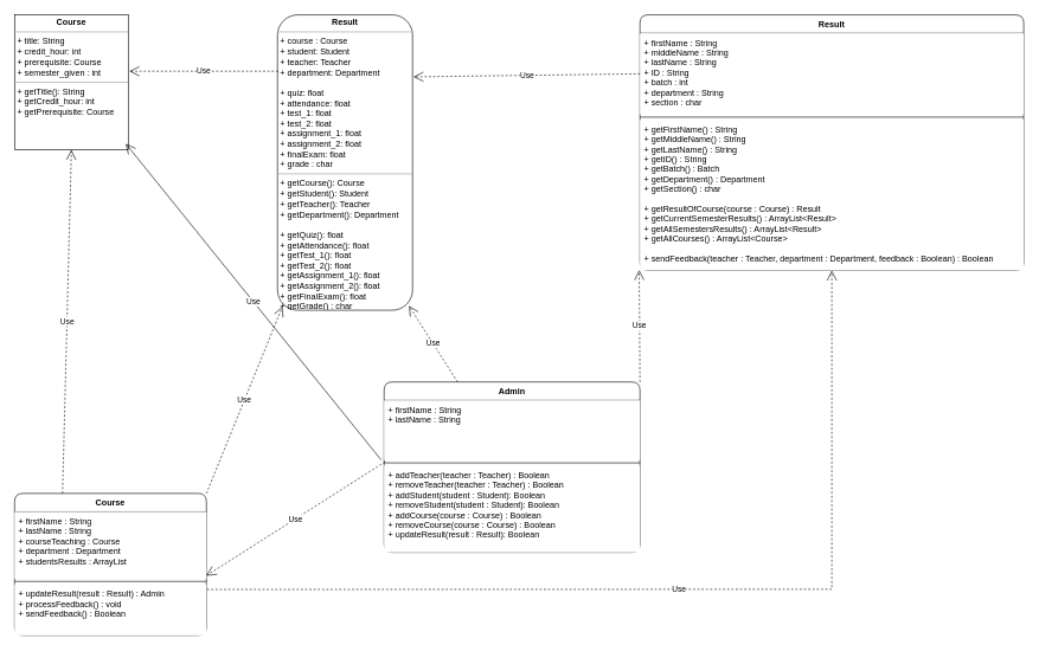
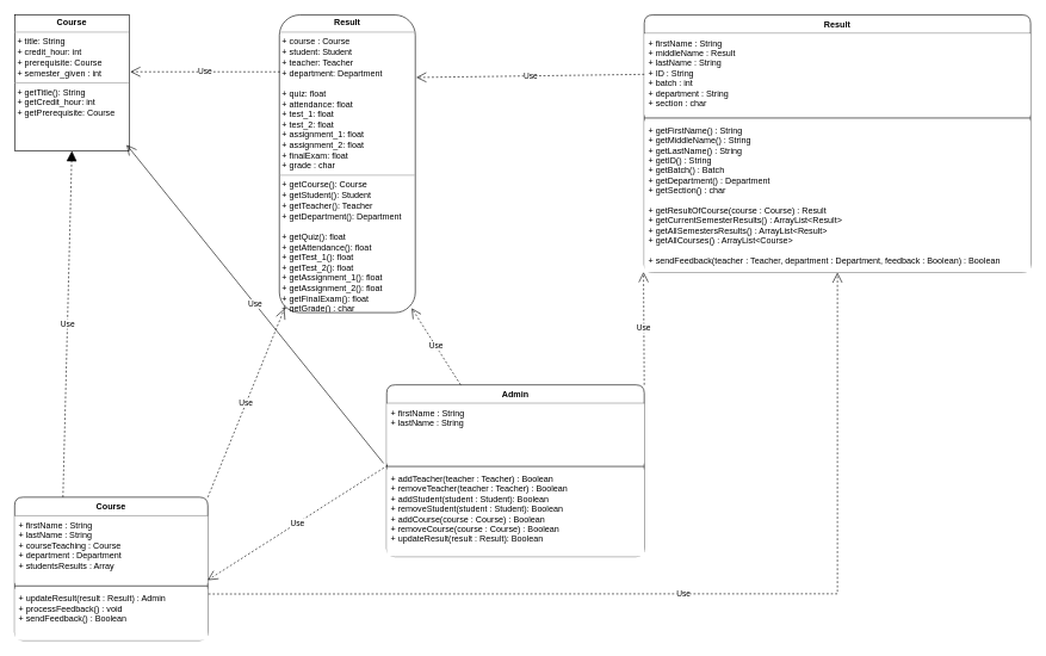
  <mxCell id="0" />
  <mxCell id="1" parent="0" />
  <mxCell id="2" value="&lt;p style=&quot;margin: 0px ; margin-top: 4px ; text-align: center&quot;&gt;&lt;b&gt;Course&lt;/b&gt;&lt;/p&gt;&lt;hr size=&quot;1&quot;&gt;&lt;p style=&quot;margin: 0px ; margin-left: 4px&quot;&gt;+ title: String&lt;/p&gt;&lt;p style=&quot;margin: 0px ; margin-left: 4px&quot;&gt;+ credit_hour: int&lt;/p&gt;&lt;p style=&quot;margin: 0px ; margin-left: 4px&quot;&gt;+ prerequisite: Course&lt;/p&gt;&lt;p style=&quot;margin: 0px ; margin-left: 4px&quot;&gt;+ semester_given : int&lt;/p&gt;&lt;hr size=&quot;1&quot;&gt;&lt;p style=&quot;margin: 0px ; margin-left: 4px&quot;&gt;+ getTitle()&lt;span&gt;: String&lt;/span&gt;&lt;/p&gt;&lt;p style=&quot;margin: 0px ; margin-left: 4px&quot;&gt;&lt;span&gt;+ getCredit_hour: int&lt;/span&gt;&lt;/p&gt;&lt;p style=&quot;margin: 0px ; margin-left: 4px&quot;&gt;&lt;span&gt;+ getPrerequisite: Course&lt;/span&gt;&lt;/p&gt;" style="verticalAlign=top;align=left;overflow=fill;fontSize=12;fontFamily=Helvetica;html=1;rounded=0;" parent="1" vertex="1"><mxGeometry x="20" y="20" width="160" height="190" as="geometry" /></mxCell>
  <mxCell id="3" value="&lt;p style=&quot;margin: 0px ; margin-top: 4px ; text-align: center&quot;&gt;&lt;b&gt;Result&lt;/b&gt;&lt;/p&gt;&lt;hr size=&quot;1&quot;&gt;&lt;p style=&quot;margin: 0px ; margin-left: 4px&quot;&gt;+ course&amp;nbsp;&lt;span&gt;: Course&lt;/span&gt;&lt;/p&gt;&lt;p style=&quot;margin: 0px 0px 0px 4px&quot;&gt;+ student: Student&lt;/p&gt;&lt;p style=&quot;margin: 0px 0px 0px 4px&quot;&gt;+ teacher: Teacher&lt;/p&gt;&lt;p style=&quot;margin: 0px 0px 0px 4px&quot;&gt;+ department: Department&lt;/p&gt;&lt;p style=&quot;margin: 0px 0px 0px 4px&quot;&gt;&lt;br&gt;&lt;/p&gt;&lt;p style=&quot;margin: 0px ; margin-left: 4px&quot;&gt;&lt;span&gt;+ quiz: float&lt;/span&gt;&lt;/p&gt;&lt;p style=&quot;margin: 0px ; margin-left: 4px&quot;&gt;&lt;span&gt;+ attendance: float&lt;/span&gt;&lt;/p&gt;&lt;p style=&quot;margin: 0px ; margin-left: 4px&quot;&gt;+ test_1: float&lt;/p&gt;&lt;p style=&quot;margin: 0px ; margin-left: 4px&quot;&gt;+ test_2: float&lt;/p&gt;&lt;p style=&quot;margin: 0px ; margin-left: 4px&quot;&gt;+ assignment_1: float&lt;/p&gt;&lt;p style=&quot;margin: 0px ; margin-left: 4px&quot;&gt;+ assignment_2: float&lt;/p&gt;&lt;p style=&quot;margin: 0px ; margin-left: 4px&quot;&gt;+ finalExam: float&lt;/p&gt;&lt;p style=&quot;margin: 0px ; margin-left: 4px&quot;&gt;+ grade : char&lt;/p&gt;&lt;hr size=&quot;1&quot;&gt;&lt;p style=&quot;margin: 0px ; margin-left: 4px&quot;&gt;+ getCourse(): Course&lt;/p&gt;&lt;p style=&quot;margin: 0px ; margin-left: 4px&quot;&gt;+ getStudent(): Student&lt;/p&gt;&lt;p style=&quot;margin: 0px ; margin-left: 4px&quot;&gt;+ getTeacher(): Teacher&lt;/p&gt;&lt;p style=&quot;margin: 0px ; margin-left: 4px&quot;&gt;+ getDepartment(): Department&lt;/p&gt;&lt;p style=&quot;margin: 0px ; margin-left: 4px&quot;&gt;&lt;br&gt;&lt;/p&gt;&lt;p style=&quot;margin: 0px 0px 0px 4px&quot;&gt;+ getQuiz(): float&lt;/p&gt;&lt;p style=&quot;margin: 0px 0px 0px 4px&quot;&gt;+ getAttendance(): float&lt;/p&gt;&lt;p style=&quot;margin: 0px 0px 0px 4px&quot;&gt;+ getTest_1(): float&lt;/p&gt;&lt;p style=&quot;margin: 0px 0px 0px 4px&quot;&gt;+ getTest_2(): float&lt;/p&gt;&lt;p style=&quot;margin: 0px 0px 0px 4px&quot;&gt;+ getAssignment_1(): float&lt;/p&gt;&lt;p style=&quot;margin: 0px 0px 0px 4px&quot;&gt;+ getAssignment_2(): float&lt;/p&gt;&lt;p style=&quot;margin: 0px 0px 0px 4px&quot;&gt;+ getFinalExam(): float&lt;/p&gt;&lt;p style=&quot;margin: 0px 0px 0px 4px&quot;&gt;+ getGrade() : char&lt;/p&gt;&lt;div&gt;&lt;br&gt;&lt;/div&gt;" style="verticalAlign=top;align=left;overflow=fill;fontSize=12;fontFamily=Helvetica;html=1;rounded=1;" parent="1" vertex="1"><mxGeometry x="390" y="20" width="190" height="416" as="geometry" /></mxCell>
  <mxCell id="4" value="Result" style="swimlane;fontStyle=1;align=center;verticalAlign=top;childLayout=stackLayout;horizontal=1;startSize=26;horizontalStack=0;resizeParent=1;resizeParentMax=0;resizeLast=0;collapsible=1;marginBottom=0;rounded=1;" parent="1" vertex="1"><mxGeometry x="900" y="20" width="540" height="360" as="geometry"><mxRectangle x="600" y="84" width="80" height="26" as="alternateBounds" /></mxGeometry></mxCell>
- <mxCell id="5" value="+ firstName : String&#10;+ middleName : String&#10;+ lastName : String&#10;+ ID : String&#10;+ batch : int&#10;+ department : String&#10;+ section : char&#10;" style="text;align=left;verticalAlign=top;spacingLeft=4;spacingRight=4;overflow=hidden;rotatable=0;points=[[0,0.5],[1,0.5]];portConstraint=eastwest;fillColor=default;" parent="4" vertex="1"><mxGeometry y="26" width="540" height="114" as="geometry" /></mxCell>
+ <mxCell id="5" value="+ firstName : String&#10;+ middleName : Result&#10;+ lastName : String&#10;+ ID : String&#10;+ batch : int&#10;+ department : String&#10;+ section : char&#10;" style="text;align=left;verticalAlign=top;spacingLeft=4;spacingRight=4;overflow=hidden;rotatable=0;points=[[0,0.5],[1,0.5]];portConstraint=eastwest;fillColor=default;" parent="4" vertex="1"><mxGeometry y="26" width="540" height="114" as="geometry" /></mxCell>
  <mxCell id="6" value="" style="line;strokeWidth=1;fillColor=none;align=left;verticalAlign=middle;spacingTop=-1;spacingLeft=3;spacingRight=3;rotatable=0;labelPosition=right;points=[];portConstraint=eastwest;" parent="4" vertex="1"><mxGeometry y="140" width="540" height="8" as="geometry" /></mxCell>
  <mxCell id="7" value="+ getFirstName() : String&#10;+ getMiddleName() : String&#10;+ getLastName() : String&#10;+ getID() : String&#10;+ getBatch() : Batch&#10;+ getDepartment() : Department&#10;+ getSection() : char&#10;&#10;+ getResultOfCourse(course : Course) : Result&#10;+ getCurrentSemesterResults() : ArrayList&lt;Result&gt;&#10;+ getAllSemestersResults() : ArrayList&lt;Result&gt;&#10;+ getAllCourses() : ArrayList&lt;Course&gt;&#10;&#10;+ sendFeedback(teacher : Teacher, department : Department, feedback : Boolean) : Boolean" style="text;strokeColor=none;fillColor=default;align=left;verticalAlign=top;spacingLeft=4;spacingRight=4;overflow=hidden;rotatable=0;points=[[0,0.5],[1,0.5]];portConstraint=eastwest;" parent="4" vertex="1"><mxGeometry y="148" width="540" height="212" as="geometry" /></mxCell>
  <mxCell id="8" value="Course" style="swimlane;fontStyle=1;align=center;verticalAlign=top;childLayout=stackLayout;horizontal=1;startSize=26;horizontalStack=0;resizeParent=1;resizeParentMax=0;resizeLast=0;collapsible=1;marginBottom=0;rounded=1;" parent="1" vertex="1"><mxGeometry x="20" y="694" width="270" height="200" as="geometry" /></mxCell>
- <mxCell id="9" value="+ firstName : String&#10;+ lastName : String&#10;+ courseTeaching : Course&#10;+ department : Department&#10;+ studentsResults : ArrayList" style="text;strokeColor=none;fillColor=default;align=left;verticalAlign=top;spacingLeft=4;spacingRight=4;overflow=hidden;rotatable=0;points=[[0,0.5],[1,0.5]];portConstraint=eastwest;gradientColor=none;" parent="8" vertex="1"><mxGeometry y="26" width="270" height="94" as="geometry" /></mxCell>
+ <mxCell id="9" value="+ firstName : String&#10;+ lastName : String&#10;+ courseTeaching : Course&#10;+ department : Department&#10;+ studentsResults : Array" style="text;strokeColor=none;fillColor=default;align=left;verticalAlign=top;spacingLeft=4;spacingRight=4;overflow=hidden;rotatable=0;points=[[0,0.5],[1,0.5]];portConstraint=eastwest;gradientColor=none;" parent="8" vertex="1"><mxGeometry y="26" width="270" height="94" as="geometry" /></mxCell>
  <mxCell id="10" value="" style="line;strokeWidth=1;fillColor=none;align=left;verticalAlign=middle;spacingTop=-1;spacingLeft=3;spacingRight=3;rotatable=0;labelPosition=right;points=[];portConstraint=eastwest;" parent="8" vertex="1"><mxGeometry y="120" width="270" height="8" as="geometry" /></mxCell>
  <mxCell id="11" value="+ updateResult(result : Result) : Admin&#10;+ processFeedback() : void&#10;+ sendFeedback() : Boolean" style="text;strokeColor=none;fillColor=default;align=left;verticalAlign=top;spacingLeft=4;spacingRight=4;overflow=hidden;rotatable=0;points=[[0,0.5],[1,0.5]];portConstraint=eastwest;gradientColor=none;" parent="8" vertex="1"><mxGeometry y="128" width="270" height="72" as="geometry" /></mxCell>
  <mxCell id="12" value="Admin" style="swimlane;fontStyle=1;align=center;verticalAlign=top;childLayout=stackLayout;horizontal=1;startSize=26;horizontalStack=0;resizeParent=1;resizeParentMax=0;resizeLast=0;collapsible=1;marginBottom=0;rounded=1;" parent="1" vertex="1"><mxGeometry x="540" y="537" width="360" height="240" as="geometry" /></mxCell>
  <mxCell id="13" value="+ firstName : String&#10;+ lastName : String&#10;" style="text;strokeColor=none;fillColor=default;align=left;verticalAlign=top;spacingLeft=4;spacingRight=4;overflow=hidden;rotatable=0;points=[[0,0.5],[1,0.5]];portConstraint=eastwest;" parent="12" vertex="1"><mxGeometry y="26" width="360" height="84" as="geometry" /></mxCell>
  <mxCell id="14" value="" style="line;strokeWidth=1;fillColor=none;align=left;verticalAlign=middle;spacingTop=-1;spacingLeft=3;spacingRight=3;rotatable=0;labelPosition=right;points=[];portConstraint=eastwest;" parent="12" vertex="1"><mxGeometry y="110" width="360" height="8" as="geometry" /></mxCell>
  <mxCell id="15" value="+ addTeacher(teacher : Teacher) : Boolean&#10;+ removeTeacher(teacher : Teacher) : Boolean&#10;+ addStudent(student : Student): Boolean&#10;+ removeStudent(student : Student): Boolean&#10;+ addCourse(course : Course) : Boolean&#10;+ removeCourse(course : Course) : Boolean&#10;+ updateResult(result : Result): Boolean" style="text;strokeColor=none;fillColor=default;align=left;verticalAlign=top;spacingLeft=4;spacingRight=4;overflow=hidden;rotatable=0;points=[[0,0.5],[1,0.5]];portConstraint=eastwest;" parent="12" vertex="1"><mxGeometry y="118" width="360" height="122" as="geometry" /></mxCell>
  <mxCell id="16" value="Use" style="endArrow=open;endSize=12;dashed=1;html=1;exitX=0;exitY=0.5;exitDx=0;exitDy=0;entryX=1.007;entryY=0.21;entryDx=0;entryDy=0;entryPerimeter=0;" parent="1" source="5" target="3" edge="1"><mxGeometry width="160" relative="1" as="geometry"><mxPoint x="670" y="164" as="sourcePoint" /><mxPoint x="830" y="164" as="targetPoint" /></mxGeometry></mxCell>
  <mxCell id="17" value="Use" style="endArrow=open;endSize=12;dashed=1;html=1;exitX=0.003;exitY=0.333;exitDx=0;exitDy=0;exitPerimeter=0;entryX=0.999;entryY=0.957;entryDx=0;entryDy=0;entryPerimeter=0;" parent="1" source="14" target="9" edge="1"><mxGeometry width="160" relative="1" as="geometry"><mxPoint x="610" y="824" as="sourcePoint" /><mxPoint x="770" y="824" as="targetPoint" /></mxGeometry></mxCell>
  <mxCell id="18" value="Use" style="endArrow=open;endSize=12;dashed=1;html=1;entryX=0.973;entryY=0.985;entryDx=0;entryDy=0;entryPerimeter=0;" parent="1" source="12" target="3" edge="1"><mxGeometry width="160" relative="1" as="geometry"><mxPoint x="420" y="554" as="sourcePoint" /><mxPoint x="580" y="554" as="targetPoint" /></mxGeometry></mxCell>
  <mxCell id="19" value="Use" style="endArrow=open;endSize=12;dashed=1;html=1;exitX=1;exitY=0;exitDx=0;exitDy=0;entryX=-0.002;entryY=0.997;entryDx=0;entryDy=0;entryPerimeter=0;rounded=0;jumpStyle=none;" parent="1" source="12" target="7" edge="1"><mxGeometry width="160" relative="1" as="geometry"><mxPoint x="610" y="734" as="sourcePoint" /><mxPoint x="770" y="734" as="targetPoint" /></mxGeometry></mxCell>
  <mxCell id="20" value="Use" style="endArrow=open;endSize=12;dashed=1;html=1;exitX=0.004;exitY=0.191;exitDx=0;exitDy=0;exitPerimeter=0;entryX=1.01;entryY=0.418;entryDx=0;entryDy=0;entryPerimeter=0;" parent="1" source="3" target="2" edge="1"><mxGeometry width="160" relative="1" as="geometry"><mxPoint x="240" y="-36" as="sourcePoint" /><mxPoint x="170" y="94" as="targetPoint" /></mxGeometry></mxCell>
  <mxCell id="21" value="Use" style="endArrow=open;endSize=12;dashed=1;html=1;exitX=1.003;exitY=0.101;exitDx=0;exitDy=0;exitPerimeter=0;edgeStyle=orthogonalEdgeStyle;rounded=0;" parent="1" source="11" target="7" edge="1"><mxGeometry width="160" relative="1" as="geometry"><mxPoint x="780" y="624" as="sourcePoint" /><mxPoint x="940" y="624" as="targetPoint" /><Array as="points"><mxPoint x="300" y="829" /><mxPoint x="1170" y="829" /></Array></mxGeometry></mxCell>
- <mxCell id="22" value="Use" style="endArrow=open;endSize=12;dashed=1;html=1;exitX=0.25;exitY=0;exitDx=0;exitDy=0;entryX=0.5;entryY=1;entryDx=0;entryDy=0;" parent="1" source="8" target="2" edge="1"><mxGeometry width="160" relative="1" as="geometry"><mxPoint x="330" y="524" as="sourcePoint" /><mxPoint x="490" y="524" as="targetPoint" /></mxGeometry></mxCell>
+ <mxCell id="22" value="Use" style="endArrow=block;endSize=12;dashed=1;html=1;exitX=0.25;exitY=0;exitDx=0;exitDy=0;entryX=0.5;entryY=1;entryDx=0;entryDy=0;" parent="1" source="8" target="2" edge="1"><mxGeometry width="160" relative="1" as="geometry"><mxPoint x="330" y="524" as="sourcePoint" /><mxPoint x="490" y="524" as="targetPoint" /></mxGeometry></mxCell>
  <mxCell id="23" value="Use" style="endArrow=open;endSize=12;dashed=1;html=1;exitX=1;exitY=0;exitDx=0;exitDy=0;entryX=0.037;entryY=0.987;entryDx=0;entryDy=0;entryPerimeter=0;" parent="1" source="8" target="3" edge="1"><mxGeometry width="160" relative="1" as="geometry"><mxPoint x="530" y="524" as="sourcePoint" /><mxPoint x="380" y="444" as="targetPoint" /></mxGeometry></mxCell>
  <mxCell id="24" value="Use" style="endArrow=open;endSize=12;dashed=0;html=1;entryX=0.978;entryY=0.955;entryDx=0;entryDy=0;exitX=-0.012;exitY=0.996;exitDx=0;exitDy=0;exitPerimeter=0;entryPerimeter=0;" parent="1" source="13" target="2" edge="1"><mxGeometry width="160" relative="1" as="geometry"><mxPoint x="605" y="457" as="sourcePoint" /><mxPoint x="765" y="457" as="targetPoint" /></mxGeometry></mxCell>
